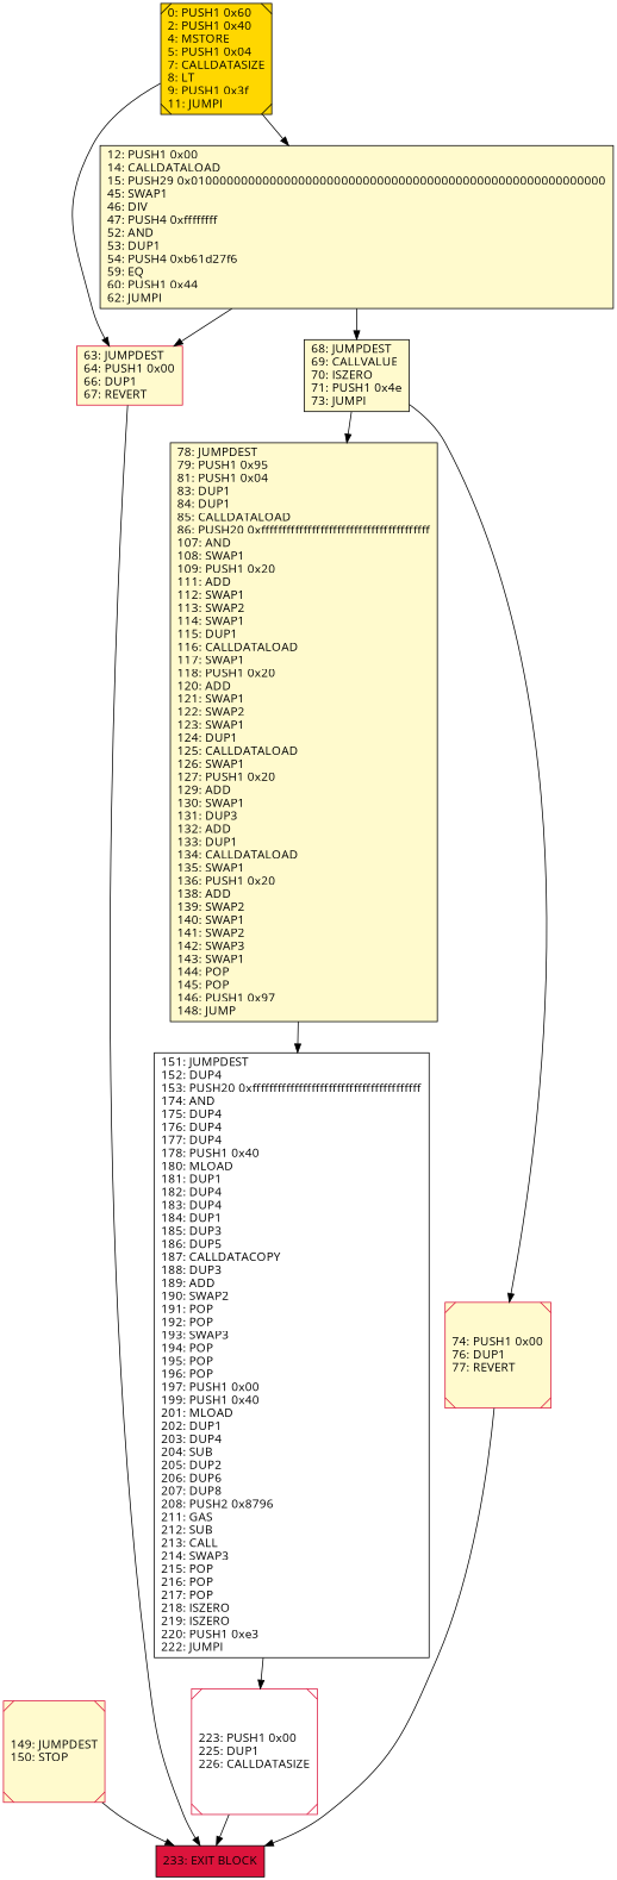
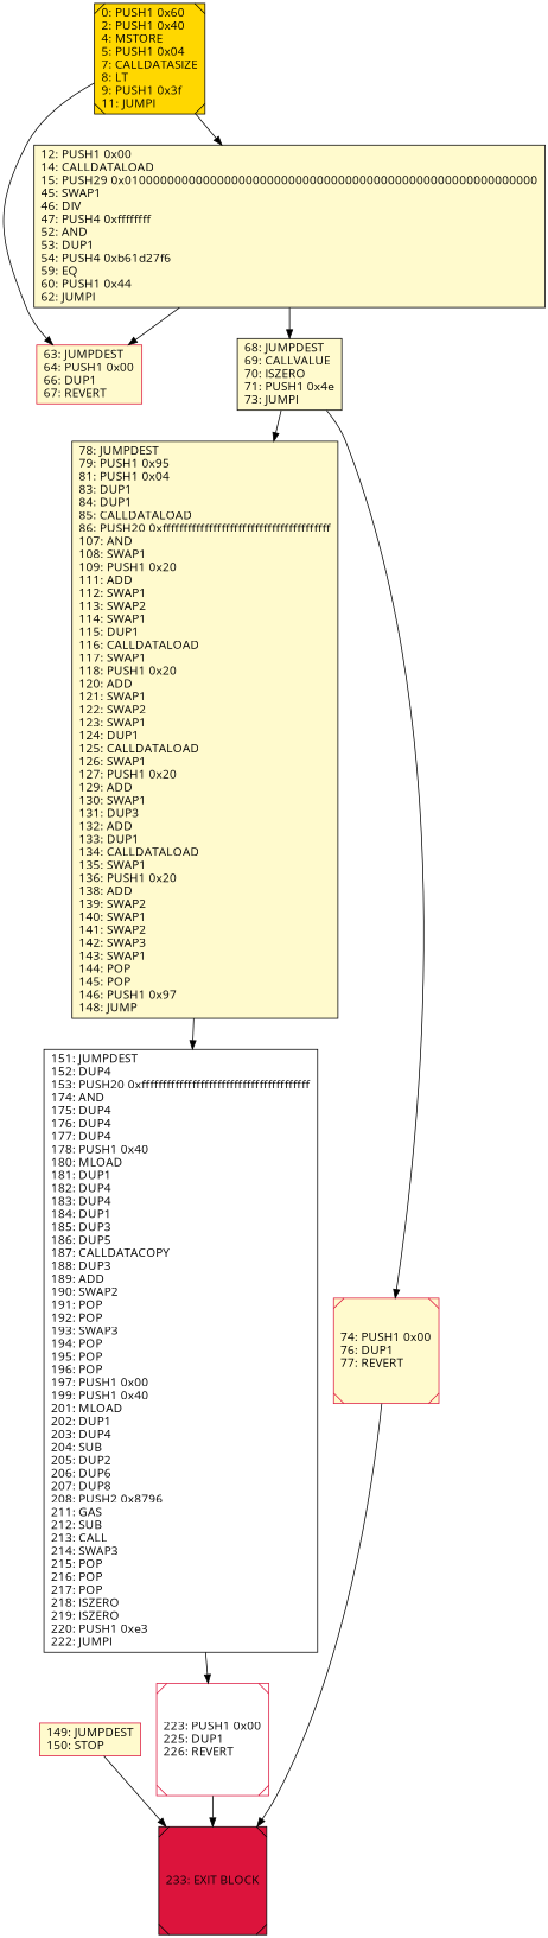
  digraph {
    fontname="Open Sans"
    rankdir=UD
    node [color=black fillcolor=lemonchiffon fontcolor=black fontname="Open Sans" shape=box style=filled]
    edge [fontname="Open Sans"]
-   n1 [color=crimson label="149: JUMPDEST\l150: STOP\l" shape=Msquare]
-   n2 [fillcolor=crimson label="233: EXIT BLOCK\l"]
+   n1 [color=crimson label="149: JUMPDEST\l150: STOP\l"]
+   n2 [fillcolor=crimson label="233: EXIT BLOCK\l" shape=Msquare]
    n3 [label="78: JUMPDEST\l79: PUSH1 0x95\l81: PUSH1 0x04\l83: DUP1\l84: DUP1\l85: CALLDATALOAD\l86: PUSH20 0xffffffffffffffffffffffffffffffffffffffff\l107: AND\l108: SWAP1\l109: PUSH1 0x20\l111: ADD\l112: SWAP1\l113: SWAP2\l114: SWAP1\l115: DUP1\l116: CALLDATALOAD\l117: SWAP1\l118: PUSH1 0x20\l120: ADD\l121: SWAP1\l122: SWAP2\l123: SWAP1\l124: DUP1\l125: CALLDATALOAD\l126: SWAP1\l127: PUSH1 0x20\l129: ADD\l130: SWAP1\l131: DUP3\l132: ADD\l133: DUP1\l134: CALLDATALOAD\l135: SWAP1\l136: PUSH1 0x20\l138: ADD\l139: SWAP2\l140: SWAP1\l141: SWAP2\l142: SWAP3\l143: SWAP1\l144: POP\l145: POP\l146: PUSH1 0x97\l148: JUMP\l"]
    n4 [fillcolor=white label="151: JUMPDEST\l152: DUP4\l153: PUSH20 0xffffffffffffffffffffffffffffffffffffffff\l174: AND\l175: DUP4\l176: DUP4\l177: DUP4\l178: PUSH1 0x40\l180: MLOAD\l181: DUP1\l182: DUP4\l183: DUP4\l184: DUP1\l185: DUP3\l186: DUP5\l187: CALLDATACOPY\l188: DUP3\l189: ADD\l190: SWAP2\l191: POP\l192: POP\l193: SWAP3\l194: POP\l195: POP\l196: POP\l197: PUSH1 0x00\l199: PUSH1 0x40\l201: MLOAD\l202: DUP1\l203: DUP4\l204: SUB\l205: DUP2\l206: DUP6\l207: DUP8\l208: PUSH2 0x8796\l211: GAS\l212: SUB\l213: CALL\l214: SWAP3\l215: POP\l216: POP\l217: POP\l218: ISZERO\l219: ISZERO\l220: PUSH1 0xe3\l222: JUMPI\l"]
-   n5 [color=crimson fillcolor=white label="223: PUSH1 0x00\l225: DUP1\l226: CALLDATASIZE\l" shape=Msquare]
+   n5 [color=crimson fillcolor=white label="223: PUSH1 0x00\l225: DUP1\l226: REVERT\l" shape=Msquare]
    n6 [label="68: JUMPDEST\l69: CALLVALUE\l70: ISZERO\l71: PUSH1 0x4e\l73: JUMPI\l"]
    n7 [color=crimson label="74: PUSH1 0x00\l76: DUP1\l77: REVERT\l" shape=Msquare]
    n8 [color=crimson label="63: JUMPDEST\l64: PUSH1 0x00\l66: DUP1\l67: REVERT\l"]
    n9 [label="12: PUSH1 0x00\l14: CALLDATALOAD\l15: PUSH29 0x0100000000000000000000000000000000000000000000000000000000\l45: SWAP1\l46: DIV\l47: PUSH4 0xffffffff\l52: AND\l53: DUP1\l54: PUSH4 0xb61d27f6\l59: EQ\l60: PUSH1 0x44\l62: JUMPI\l"]
    n10 [fillcolor=gold label="0: PUSH1 0x60\l2: PUSH1 0x40\l4: MSTORE\l5: PUSH1 0x04\l7: CALLDATASIZE\l8: LT\l9: PUSH1 0x3f\l11: JUMPI\l" shape=Msquare]
    n1 -> n2
    n3 -> n4
    n4 -> n5
    n5 -> n2
    n6 -> n3
    n6 -> n7
    n7 -> n2
-   n8 -> n2
    n9 -> n6
    n9 -> n8
    n10 -> n8
    n10 -> n9
  }
